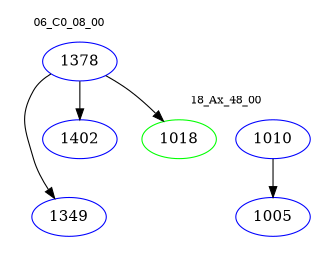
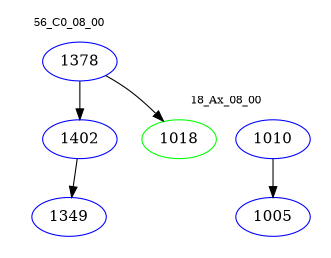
  digraph {
    node [color=blue]
    edge [color=black]
    n1 [label=1010]
    n2 [label=1005]
    n3 [color=green label=1018]
    n4 [label=1378]
    n5 [label=1349]
    n6 [label=1402]
    subgraph cluster_1 {
      color=white
      fontsize=10
-     label="18_Ax_48_00"
+     label="18_Ax_08_00"
      n1
      n2
      n3
    }
    subgraph cluster_2 {
      color=white
      fontsize=10
-     label="06_C0_08_00"
+     label="56_C0_08_00"
      n4
      n5
      n6
    }
    n1 -> n2
    n4 -> n3
-   n4 -> n5
+   n6 -> n5
    n4 -> n6
  }
